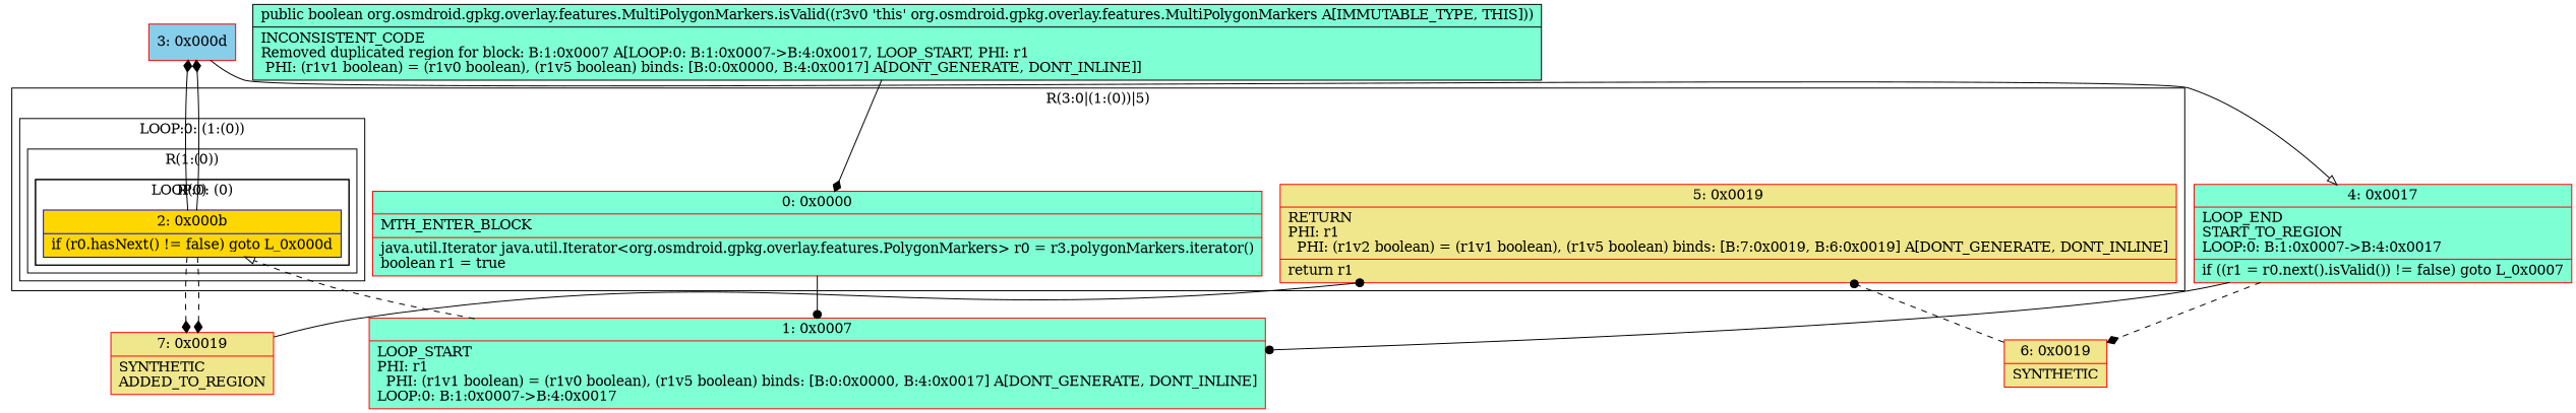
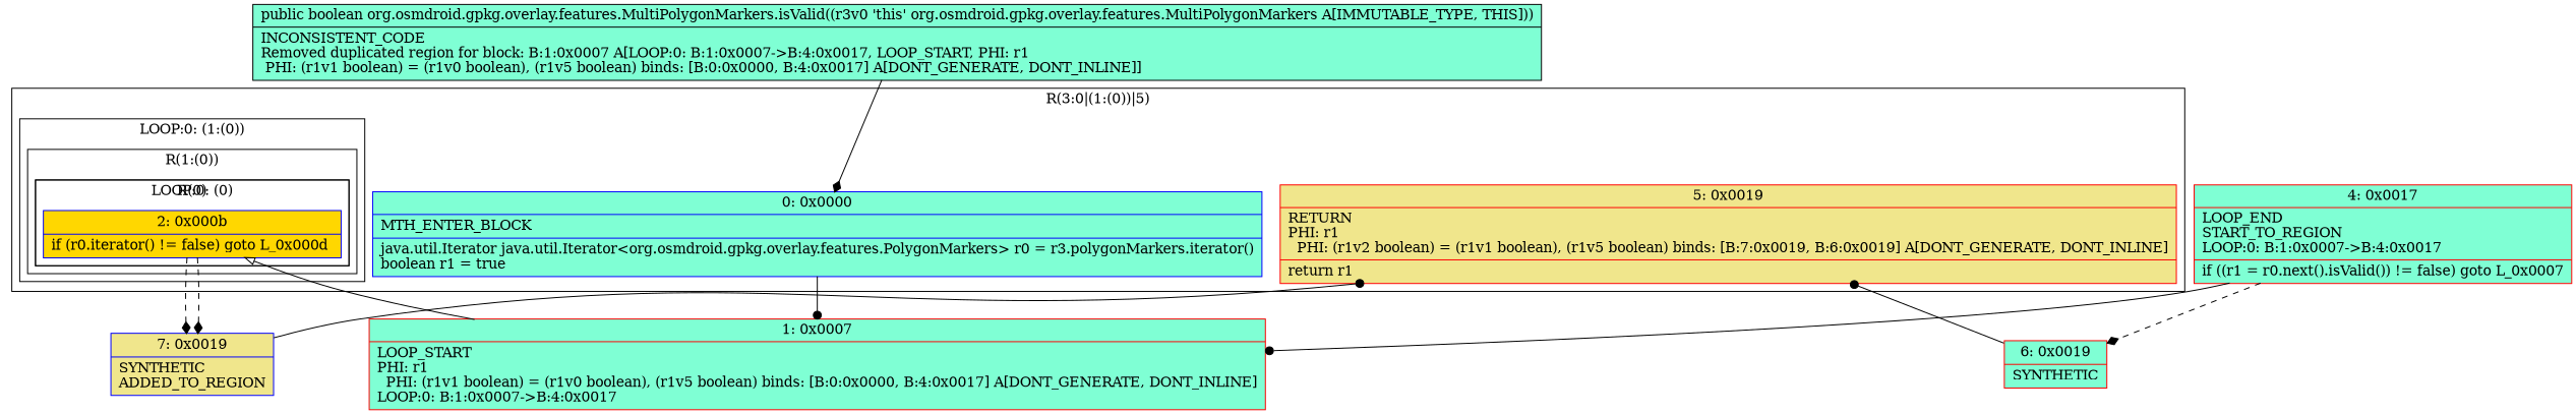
  digraph {
    node [color=red fillcolor=aquamarine shape=record style=filled]
    edge [arrowhead=diamond]
-   n1 [color=blue fillcolor=gold label="{2\:\ 0x000b|if (r0.hasNext() != false) goto L_0x000d\l}"]
-   n2 [label="{0\:\ 0x0000|MTH_ENTER_BLOCK\l|java.util.Iterator java.util.Iterator\<org.osmdroid.gpkg.overlay.features.PolygonMarkers\> r0 = r3.polygonMarkers.iterator()\lboolean r1 = true\l}"]
+   n1 [color=blue fillcolor=gold label="{2\:\ 0x000b|if (r0.iterator() != false) goto L_0x000d\l}"]
+   n2 [color=blue label="{0\:\ 0x0000|MTH_ENTER_BLOCK\l|java.util.Iterator java.util.Iterator\<org.osmdroid.gpkg.overlay.features.PolygonMarkers\> r0 = r3.polygonMarkers.iterator()\lboolean r1 = true\l}"]
    n3 [fillcolor=khaki label="{5\:\ 0x0019|RETURN\lPHI: r1 \l  PHI: (r1v2 boolean) = (r1v1 boolean), (r1v5 boolean) binds: [B:7:0x0019, B:6:0x0019] A[DONT_GENERATE, DONT_INLINE]\l|return r1\l}"]
-   n4 [fillcolor=skyblue label="{3\:\ 0x000d}"]
-   n5 [fillcolor=khaki label="{7\:\ 0x0019|SYNTHETIC\lADDED_TO_REGION\l}"]
+   n5 [color=blue fillcolor=khaki label="{7\:\ 0x0019|SYNTHETIC\lADDED_TO_REGION\l}"]
    n6 [label="{1\:\ 0x0007|LOOP_START\lPHI: r1 \l  PHI: (r1v1 boolean) = (r1v0 boolean), (r1v5 boolean) binds: [B:0:0x0000, B:4:0x0017] A[DONT_GENERATE, DONT_INLINE]\lLOOP:0: B:1:0x0007\-\>B:4:0x0017\l}"]
    n7 [label="{4\:\ 0x0017|LOOP_END\lSTART_TO_REGION\lLOOP:0: B:1:0x0007\-\>B:4:0x0017\l|if ((r1 = r0.next().isValid()) != false) goto L_0x0007\l}"]
-   n8 [fillcolor=khaki label="{6\:\ 0x0019|SYNTHETIC\l}"]
+   n8 [label="{6\:\ 0x0019|SYNTHETIC\l}"]
    n9 [label="{public boolean org.osmdroid.gpkg.overlay.features.MultiPolygonMarkers.isValid((r3v0 'this' org.osmdroid.gpkg.overlay.features.MultiPolygonMarkers A[IMMUTABLE_TYPE, THIS]))  | INCONSISTENT_CODE\lRemoved duplicated region for block: B:1:0x0007 A[LOOP:0: B:1:0x0007\-\>B:4:0x0017, LOOP_START, PHI: r1 \l  PHI: (r1v1 boolean) = (r1v0 boolean), (r1v5 boolean) binds: [B:0:0x0000, B:4:0x0017] A[DONT_GENERATE, DONT_INLINE]]\l}" color=""]
    subgraph cluster_1 {
      label="R(3:0|(1:(0))|5)"
      n2
      n3
      subgraph cluster_2 {
        label="LOOP:0: (1:(0))"
        subgraph cluster_3 {
          label="R(1:(0))"
          subgraph cluster_4 {
            label="LOOP:0: (0)"
            n1
            subgraph cluster_5 {
              label="R(0)"
            }
          }
        }
      }
    }
-   n1 -> n4
-   n1 -> n4
    n1 -> n5 [style=dashed]
    n1 -> n5 [style=dashed]
    n2 -> n6 [arrowhead=dot]
-   n4 -> n7 [arrowhead=onormal]
    n5 -> n3 [arrowhead=dot]
-   n6 -> n1 [arrowhead=onormal style=dashed]
+   n6 -> n1 [arrowhead=onormal]
    n7 -> n6 [arrowhead=dot]
    n7 -> n8 [style=dashed]
-   n8 -> n3 [arrowhead=dot style=dashed]
+   n8 -> n3 [arrowhead=dot]
    n9 -> n2
  }
